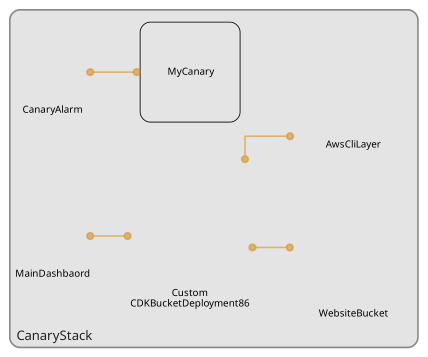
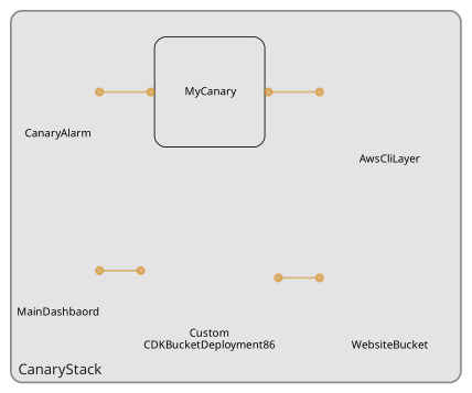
  digraph {
    compound=true
    fontcolor="#222222"
    fontname="Sans-Serif"
    fontsize=15
    nodesep=0.60
    rankdir=LR
    ranksep=0.75
    splines=ortho
    node [fixedsize=true fontname="Sans-Serif" fontsize=12 labelloc=b margin=8 penwidth=0 shape="node" style=rounded]
    edge [arrowhead=dot arrowtail=dot color="#D5871488" dir=both penwidth=2]
    n1 [height=2.266 label=" WebsiteBucket" width=2]
    n2 [height=2.4819999999999998 label=" Custom \nCDKBucketDeployment86" width=2]
    n3 [height=1.7 label=" MyCanary" labelloc=c shape=box width=1.7 penwidth=""]
    n4 [height=1.466 label=" CanaryAlarm" width=1.2]
    n5 [height=1.466 label=" MainDashbaord" width=1.2]
    n6 [height=2.266 label=" AwsCliLayer" width=2]
    subgraph sub_1 {
      subgraph cluster_2 {
        fillcolor="#e4e4e4"
        fontsize=16
        label=CanaryStack
        labeljust=l
        labelloc=b
        pencolor="#888888"
        penwidth=2
        style="filled,rounded"
        n1
        n2
        n3
        n4
        n5
        n6
      }
    }
    n2 -> n1
-   n2 -> n6
+   n3 -> n6
    n4 -> n3
    n5 -> n2
  }
